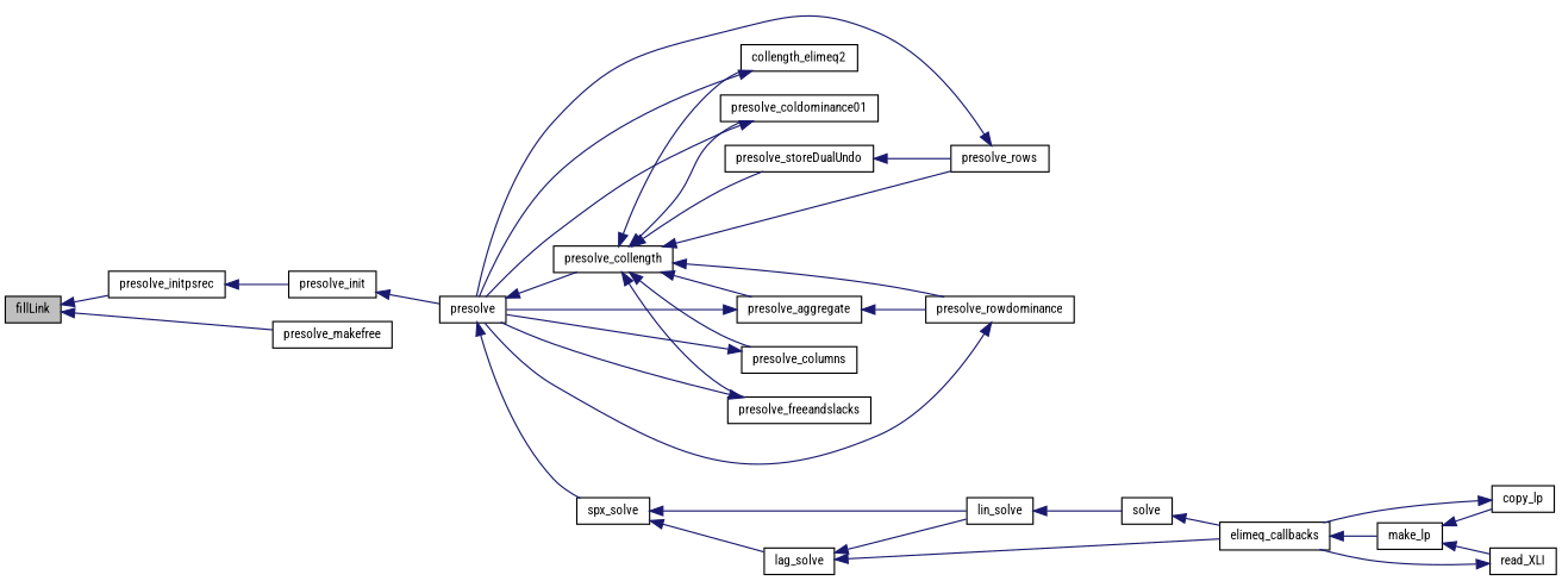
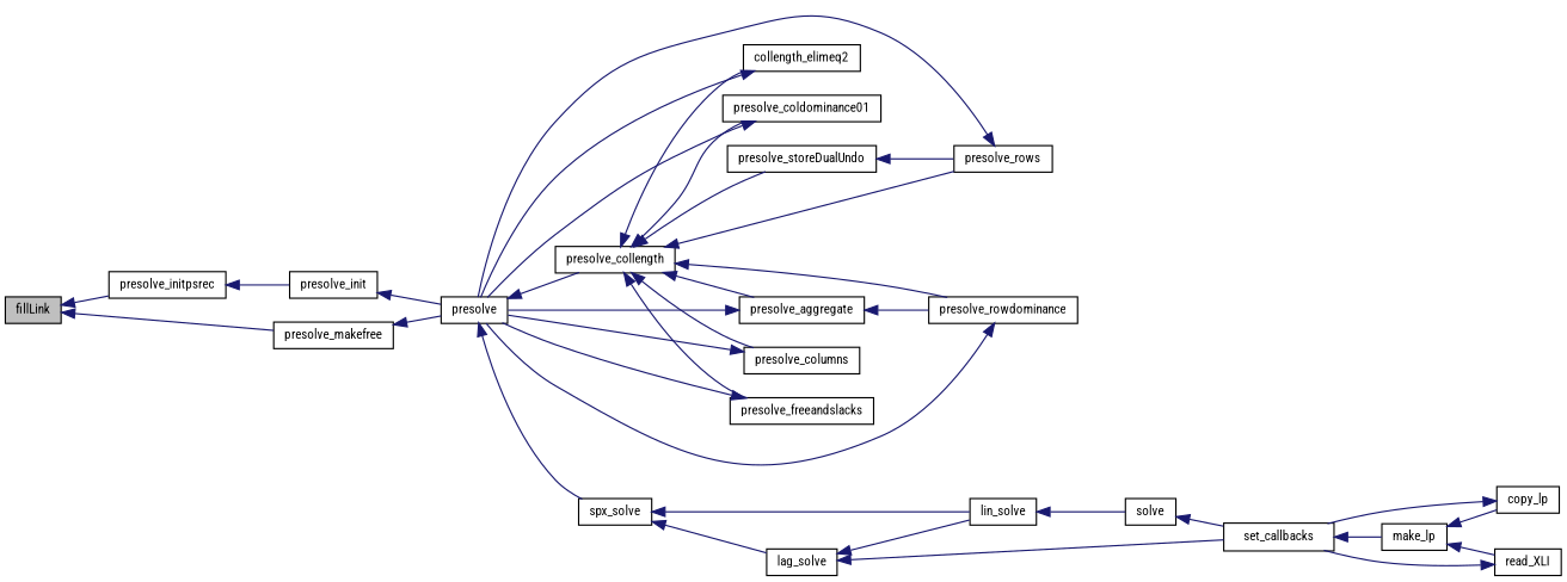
  digraph {
    fontname="Roboto Condensed"
    rankdir=LR
    node [color=black fillcolor=white fontname="Roboto Condensed" fontsize=10 shape=record style=filled]
    edge [color=midnightblue dir=back fontname="Roboto Condensed" fontsize=10 labelfontname=Helvetica labelfontsize=10 style=solid]
    n1 [fillcolor=grey75 fontcolor=black height=0.2 label=fillLink width=0.4]
    n2 [height=0.2 label=presolve_initpsrec width=0.4]
    n3 [height=0.2 label=presolve_makefree width=0.4]
    n4 [height=0.2 label=presolve_init width=0.4]
    n5 [height=0.2 label=presolve width=0.4]
    n6 [height=0.2 label=presolve_collength width=0.4]
    n7 [height=0.2 label=spx_solve width=0.4]
    n8 [height=0.2 label=presolve_storeDualUndo width=0.4]
    n9 [height=0.2 label=presolve_rows width=0.4]
    n10 [height=0.2 label=collength_elimeq2 width=0.4]
    n11 [height=0.2 label=presolve_rowdominance width=0.4]
    n12 [height=0.2 label=presolve_coldominance01 width=0.4]
    n13 [height=0.2 label=presolve_aggregate width=0.4]
    n14 [height=0.2 label=presolve_columns width=0.4]
    n15 [height=0.2 label=presolve_freeandslacks width=0.4]
    n16 [height=0.2 label=lag_solve width=0.4]
    n17 [height=0.2 label=lin_solve width=0.4]
-   n18 [height=0.2 label=elimeq_callbacks width=0.4]
+   n18 [height=0.2 label=set_callbacks width=0.4]
    n19 [height=0.2 label=solve width=0.4]
    n20 [height=0.2 label=make_lp width=0.4]
    n21 [height=0.2 label=copy_lp width=0.4]
    n22 [height=0.2 label=read_XLI width=0.4]
    n1 -> n2
    n1 -> n3
    n2 -> n4
+   n3 -> n5
    n4 -> n5
    n5 -> n6
    n5 -> n7
    n6 -> n8
    n6 -> n9
    n6 -> n10
    n6 -> n11
    n6 -> n12
    n6 -> n13
    n6 -> n14
    n6 -> n15
    n7 -> n16
    n7 -> n17
    n8 -> n9
    n9 -> n5
    n10 -> n5
    n11 -> n5
    n12 -> n5
    n13 -> n5
    n13 -> n11
    n14 -> n5
    n15 -> n5
    n16 -> n17
    n16 -> n18
    n17 -> n19
    n18 -> n20
    n19 -> n18
    n20 -> n21
    n20 -> n22
    n21 -> n18
    n22 -> n18
  }
